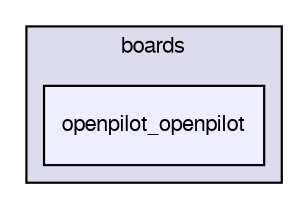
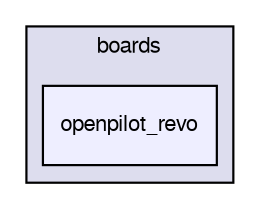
  digraph {
    compound=true
-   n1 [fillcolor="#eeeeff" fontname=FreeSans fontsize=10 label=openpilot_openpilot pencolor=black shape=box style=filled]
+   n1 [fillcolor="#eeeeff" fontname=FreeSans fontsize=10 label=openpilot_revo pencolor=black shape=box style=filled]
    subgraph cluster_1 {
      bgcolor="#ddddee"
      fontname=FreeSans
      fontsize=10
      label=boards
      pencolor=black
      n1
    }
  }
